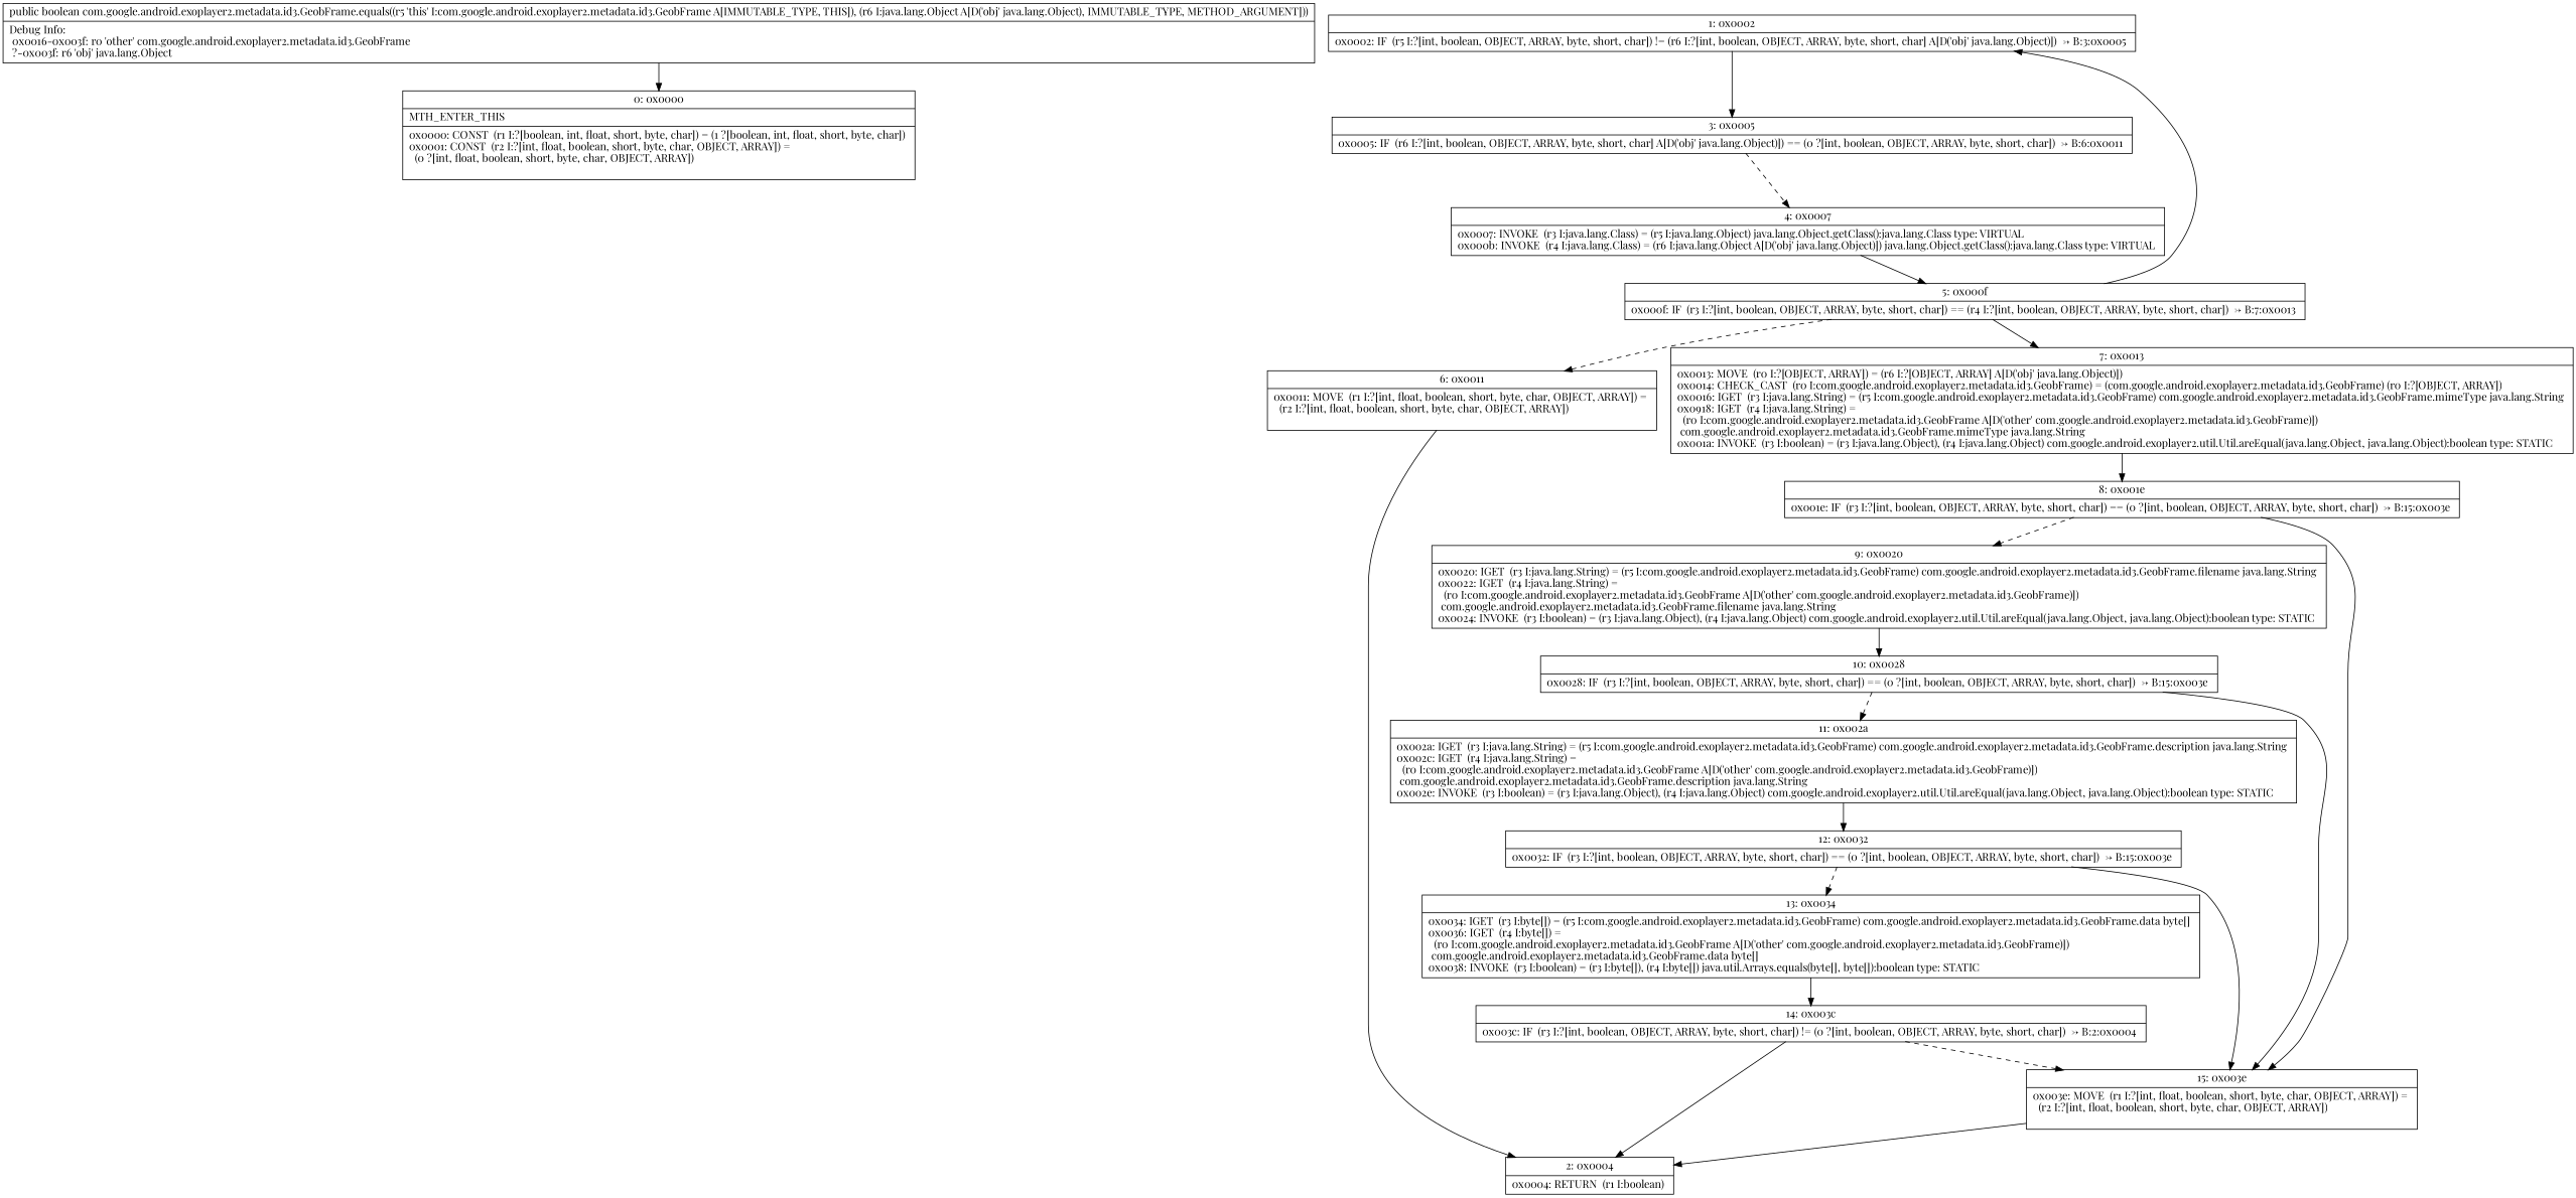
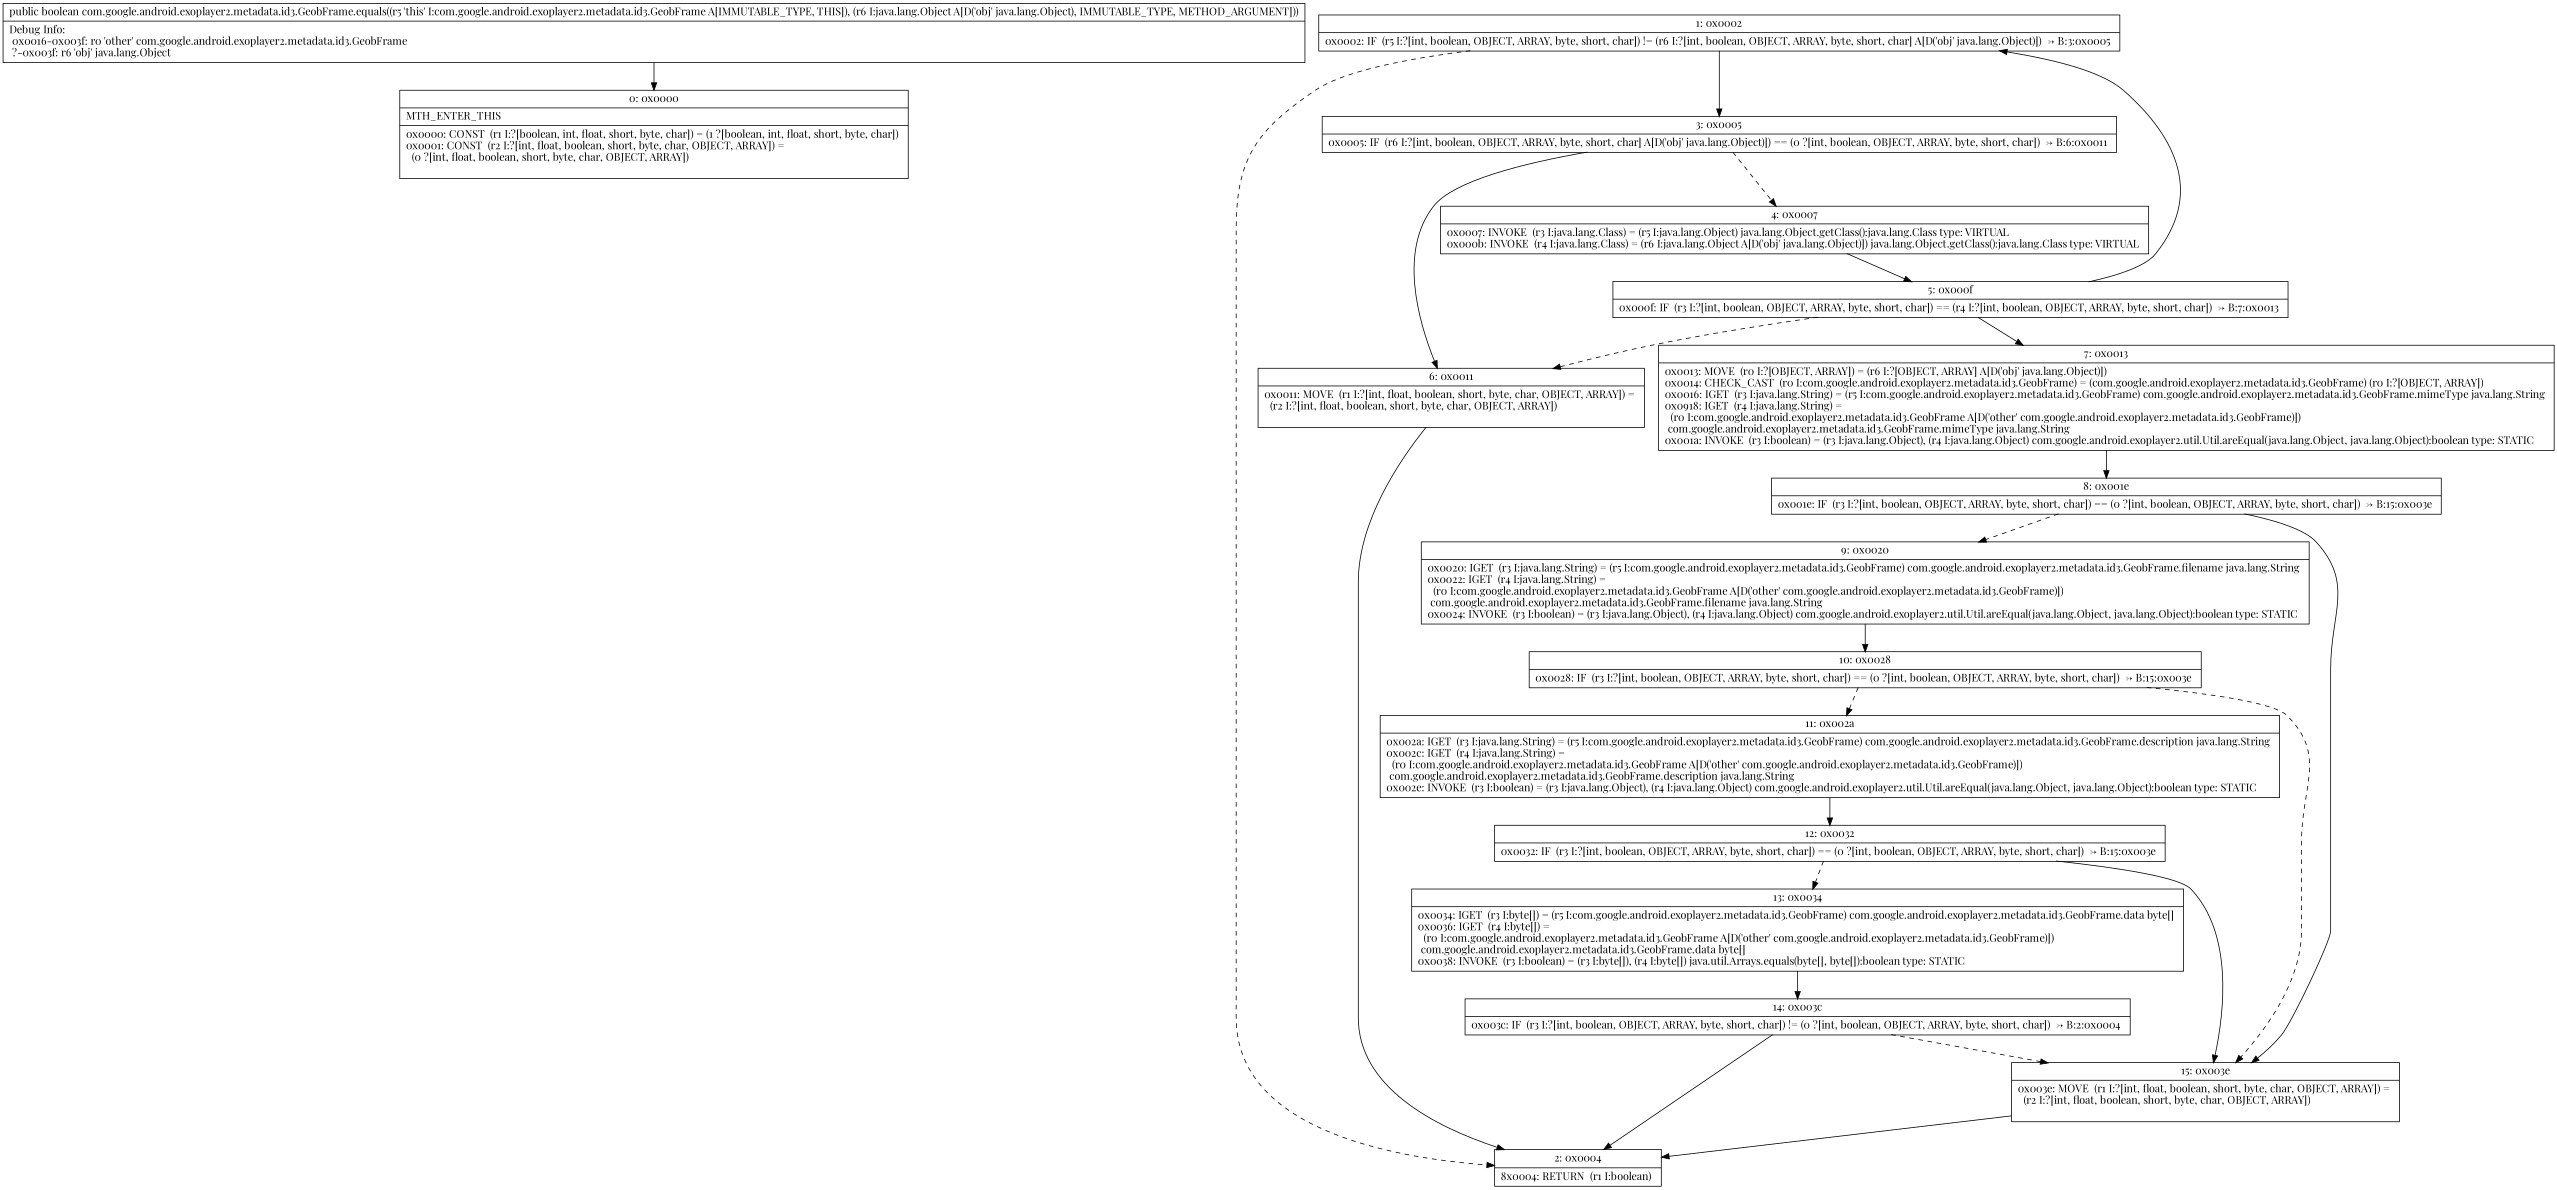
  digraph {
    fontname="Playfair Display"
    node [fontname="Playfair Display" shape=record]
    edge [fontname="Playfair Display"]
    n1 [label="{0\:\ 0x0000|MTH_ENTER_THIS\l|0x0000: CONST  (r1 I:?[boolean, int, float, short, byte, char]) = (1 ?[boolean, int, float, short, byte, char]) \l0x0001: CONST  (r2 I:?[int, float, boolean, short, byte, char, OBJECT, ARRAY]) = \l  (0 ?[int, float, boolean, short, byte, char, OBJECT, ARRAY])\l \l}"]
    n2 [label="{1\:\ 0x0002|0x0002: IF  (r5 I:?[int, boolean, OBJECT, ARRAY, byte, short, char]) != (r6 I:?[int, boolean, OBJECT, ARRAY, byte, short, char] A[D('obj' java.lang.Object)])  \-\> B:3:0x0005 \l}"]
-   n3 [label="{2\:\ 0x0004|0x0004: RETURN  (r1 I:boolean) \l}"]
+   n3 [label="{2\:\ 0x0004|8x0004: RETURN  (r1 I:boolean) \l}"]
    n4 [label="{3\:\ 0x0005|0x0005: IF  (r6 I:?[int, boolean, OBJECT, ARRAY, byte, short, char] A[D('obj' java.lang.Object)]) == (0 ?[int, boolean, OBJECT, ARRAY, byte, short, char])  \-\> B:6:0x0011 \l}"]
    n5 [label="{4\:\ 0x0007|0x0007: INVOKE  (r3 I:java.lang.Class) = (r5 I:java.lang.Object) java.lang.Object.getClass():java.lang.Class type: VIRTUAL \l0x000b: INVOKE  (r4 I:java.lang.Class) = (r6 I:java.lang.Object A[D('obj' java.lang.Object)]) java.lang.Object.getClass():java.lang.Class type: VIRTUAL \l}"]
    n6 [label="{6\:\ 0x0011|0x0011: MOVE  (r1 I:?[int, float, boolean, short, byte, char, OBJECT, ARRAY]) = \l  (r2 I:?[int, float, boolean, short, byte, char, OBJECT, ARRAY])\l \l}"]
    n7 [label="{5\:\ 0x000f|0x000f: IF  (r3 I:?[int, boolean, OBJECT, ARRAY, byte, short, char]) == (r4 I:?[int, boolean, OBJECT, ARRAY, byte, short, char])  \-\> B:7:0x0013 \l}"]
    n8 [label="{7\:\ 0x0013|0x0013: MOVE  (r0 I:?[OBJECT, ARRAY]) = (r6 I:?[OBJECT, ARRAY] A[D('obj' java.lang.Object)]) \l0x0014: CHECK_CAST  (r0 I:com.google.android.exoplayer2.metadata.id3.GeobFrame) = (com.google.android.exoplayer2.metadata.id3.GeobFrame) (r0 I:?[OBJECT, ARRAY]) \l0x0016: IGET  (r3 I:java.lang.String) = (r5 I:com.google.android.exoplayer2.metadata.id3.GeobFrame) com.google.android.exoplayer2.metadata.id3.GeobFrame.mimeType java.lang.String \l0x0918: IGET  (r4 I:java.lang.String) = \l  (r0 I:com.google.android.exoplayer2.metadata.id3.GeobFrame A[D('other' com.google.android.exoplayer2.metadata.id3.GeobFrame)])\l com.google.android.exoplayer2.metadata.id3.GeobFrame.mimeType java.lang.String \l0x001a: INVOKE  (r3 I:boolean) = (r3 I:java.lang.Object), (r4 I:java.lang.Object) com.google.android.exoplayer2.util.Util.areEqual(java.lang.Object, java.lang.Object):boolean type: STATIC \l}"]
    n9 [label="{8\:\ 0x001e|0x001e: IF  (r3 I:?[int, boolean, OBJECT, ARRAY, byte, short, char]) == (0 ?[int, boolean, OBJECT, ARRAY, byte, short, char])  \-\> B:15:0x003e \l}"]
    n10 [label="{9\:\ 0x0020|0x0020: IGET  (r3 I:java.lang.String) = (r5 I:com.google.android.exoplayer2.metadata.id3.GeobFrame) com.google.android.exoplayer2.metadata.id3.GeobFrame.filename java.lang.String \l0x0022: IGET  (r4 I:java.lang.String) = \l  (r0 I:com.google.android.exoplayer2.metadata.id3.GeobFrame A[D('other' com.google.android.exoplayer2.metadata.id3.GeobFrame)])\l com.google.android.exoplayer2.metadata.id3.GeobFrame.filename java.lang.String \l0x0024: INVOKE  (r3 I:boolean) = (r3 I:java.lang.Object), (r4 I:java.lang.Object) com.google.android.exoplayer2.util.Util.areEqual(java.lang.Object, java.lang.Object):boolean type: STATIC \l}"]
    n11 [label="{15\:\ 0x003e|0x003e: MOVE  (r1 I:?[int, float, boolean, short, byte, char, OBJECT, ARRAY]) = \l  (r2 I:?[int, float, boolean, short, byte, char, OBJECT, ARRAY])\l \l}"]
    n12 [label="{10\:\ 0x0028|0x0028: IF  (r3 I:?[int, boolean, OBJECT, ARRAY, byte, short, char]) == (0 ?[int, boolean, OBJECT, ARRAY, byte, short, char])  \-\> B:15:0x003e \l}"]
    n13 [label="{11\:\ 0x002a|0x002a: IGET  (r3 I:java.lang.String) = (r5 I:com.google.android.exoplayer2.metadata.id3.GeobFrame) com.google.android.exoplayer2.metadata.id3.GeobFrame.description java.lang.String \l0x002c: IGET  (r4 I:java.lang.String) = \l  (r0 I:com.google.android.exoplayer2.metadata.id3.GeobFrame A[D('other' com.google.android.exoplayer2.metadata.id3.GeobFrame)])\l com.google.android.exoplayer2.metadata.id3.GeobFrame.description java.lang.String \l0x002e: INVOKE  (r3 I:boolean) = (r3 I:java.lang.Object), (r4 I:java.lang.Object) com.google.android.exoplayer2.util.Util.areEqual(java.lang.Object, java.lang.Object):boolean type: STATIC \l}"]
    n14 [label="{12\:\ 0x0032|0x0032: IF  (r3 I:?[int, boolean, OBJECT, ARRAY, byte, short, char]) == (0 ?[int, boolean, OBJECT, ARRAY, byte, short, char])  \-\> B:15:0x003e \l}"]
    n15 [label="{13\:\ 0x0034|0x0034: IGET  (r3 I:byte[]) = (r5 I:com.google.android.exoplayer2.metadata.id3.GeobFrame) com.google.android.exoplayer2.metadata.id3.GeobFrame.data byte[] \l0x0036: IGET  (r4 I:byte[]) = \l  (r0 I:com.google.android.exoplayer2.metadata.id3.GeobFrame A[D('other' com.google.android.exoplayer2.metadata.id3.GeobFrame)])\l com.google.android.exoplayer2.metadata.id3.GeobFrame.data byte[] \l0x0038: INVOKE  (r3 I:boolean) = (r3 I:byte[]), (r4 I:byte[]) java.util.Arrays.equals(byte[], byte[]):boolean type: STATIC \l}"]
    n16 [label="{14\:\ 0x003c|0x003c: IF  (r3 I:?[int, boolean, OBJECT, ARRAY, byte, short, char]) != (0 ?[int, boolean, OBJECT, ARRAY, byte, short, char])  \-\> B:2:0x0004 \l}"]
    n17 [label="{public boolean com.google.android.exoplayer2.metadata.id3.GeobFrame.equals((r5 'this' I:com.google.android.exoplayer2.metadata.id3.GeobFrame A[IMMUTABLE_TYPE, THIS]), (r6 I:java.lang.Object A[D('obj' java.lang.Object), IMMUTABLE_TYPE, METHOD_ARGUMENT]))  | Debug Info:\l  0x0016\-0x003f: r0 'other' com.google.android.exoplayer2.metadata.id3.GeobFrame\l  ?\-0x003f: r6 'obj' java.lang.Object\l}"]
+   n2 -> n3 [style=dashed]
    n2 -> n4
    n4 -> n5 [style=dashed]
+   n4 -> n6
    n5 -> n7
    n6 -> n3
    n7 -> n2
    n7 -> n6 [style=dashed]
    n7 -> n8
    n8 -> n9
    n9 -> n10 [style=dashed]
    n9 -> n11
    n10 -> n12
    n11 -> n3
-   n12 -> n11
+   n12 -> n11 [style=dashed]
    n12 -> n13 [style=dashed]
    n13 -> n14
    n14 -> n11
    n14 -> n15 [style=dashed]
    n15 -> n16
    n16 -> n3
    n16 -> n11 [style=dashed]
    n17 -> n1
  }
